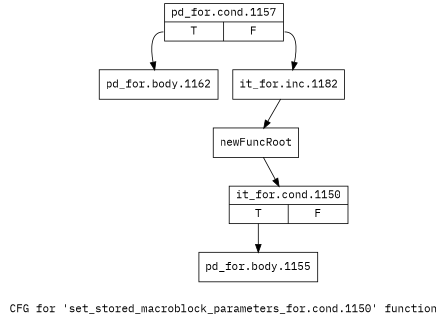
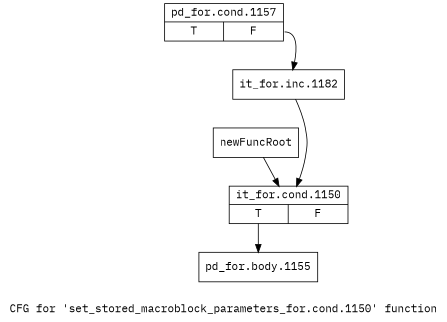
  digraph {
    fontname="IBM Plex Mono"
    label="CFG for 'set_stored_macroblock_parameters_for.cond.1150' function"
    node [fontname="IBM Plex Mono" shape=record]
    edge [fontname="IBM Plex Mono"]
    n1 [label="{newFuncRoot}"]
    n2 [label="{it_for.cond.1150|{<s0>T|<s1>F}}"]
    n3 [label="{pd_for.body.1155}"]
    n4 [label="{pd_for.cond.1157|{<s0>T|<s1>F}}"]
-   n5 [label="{pd_for.body.1162}"]
    n6 [label="{it_for.inc.1182}"]
    n1 -> n2
    n2 -> n3 [tailport=s0]
-   n4 -> n5 [tailport=s0]
    n4 -> n6 [tailport=s1]
-   n6 -> n1
+   n6 -> n2
  }
